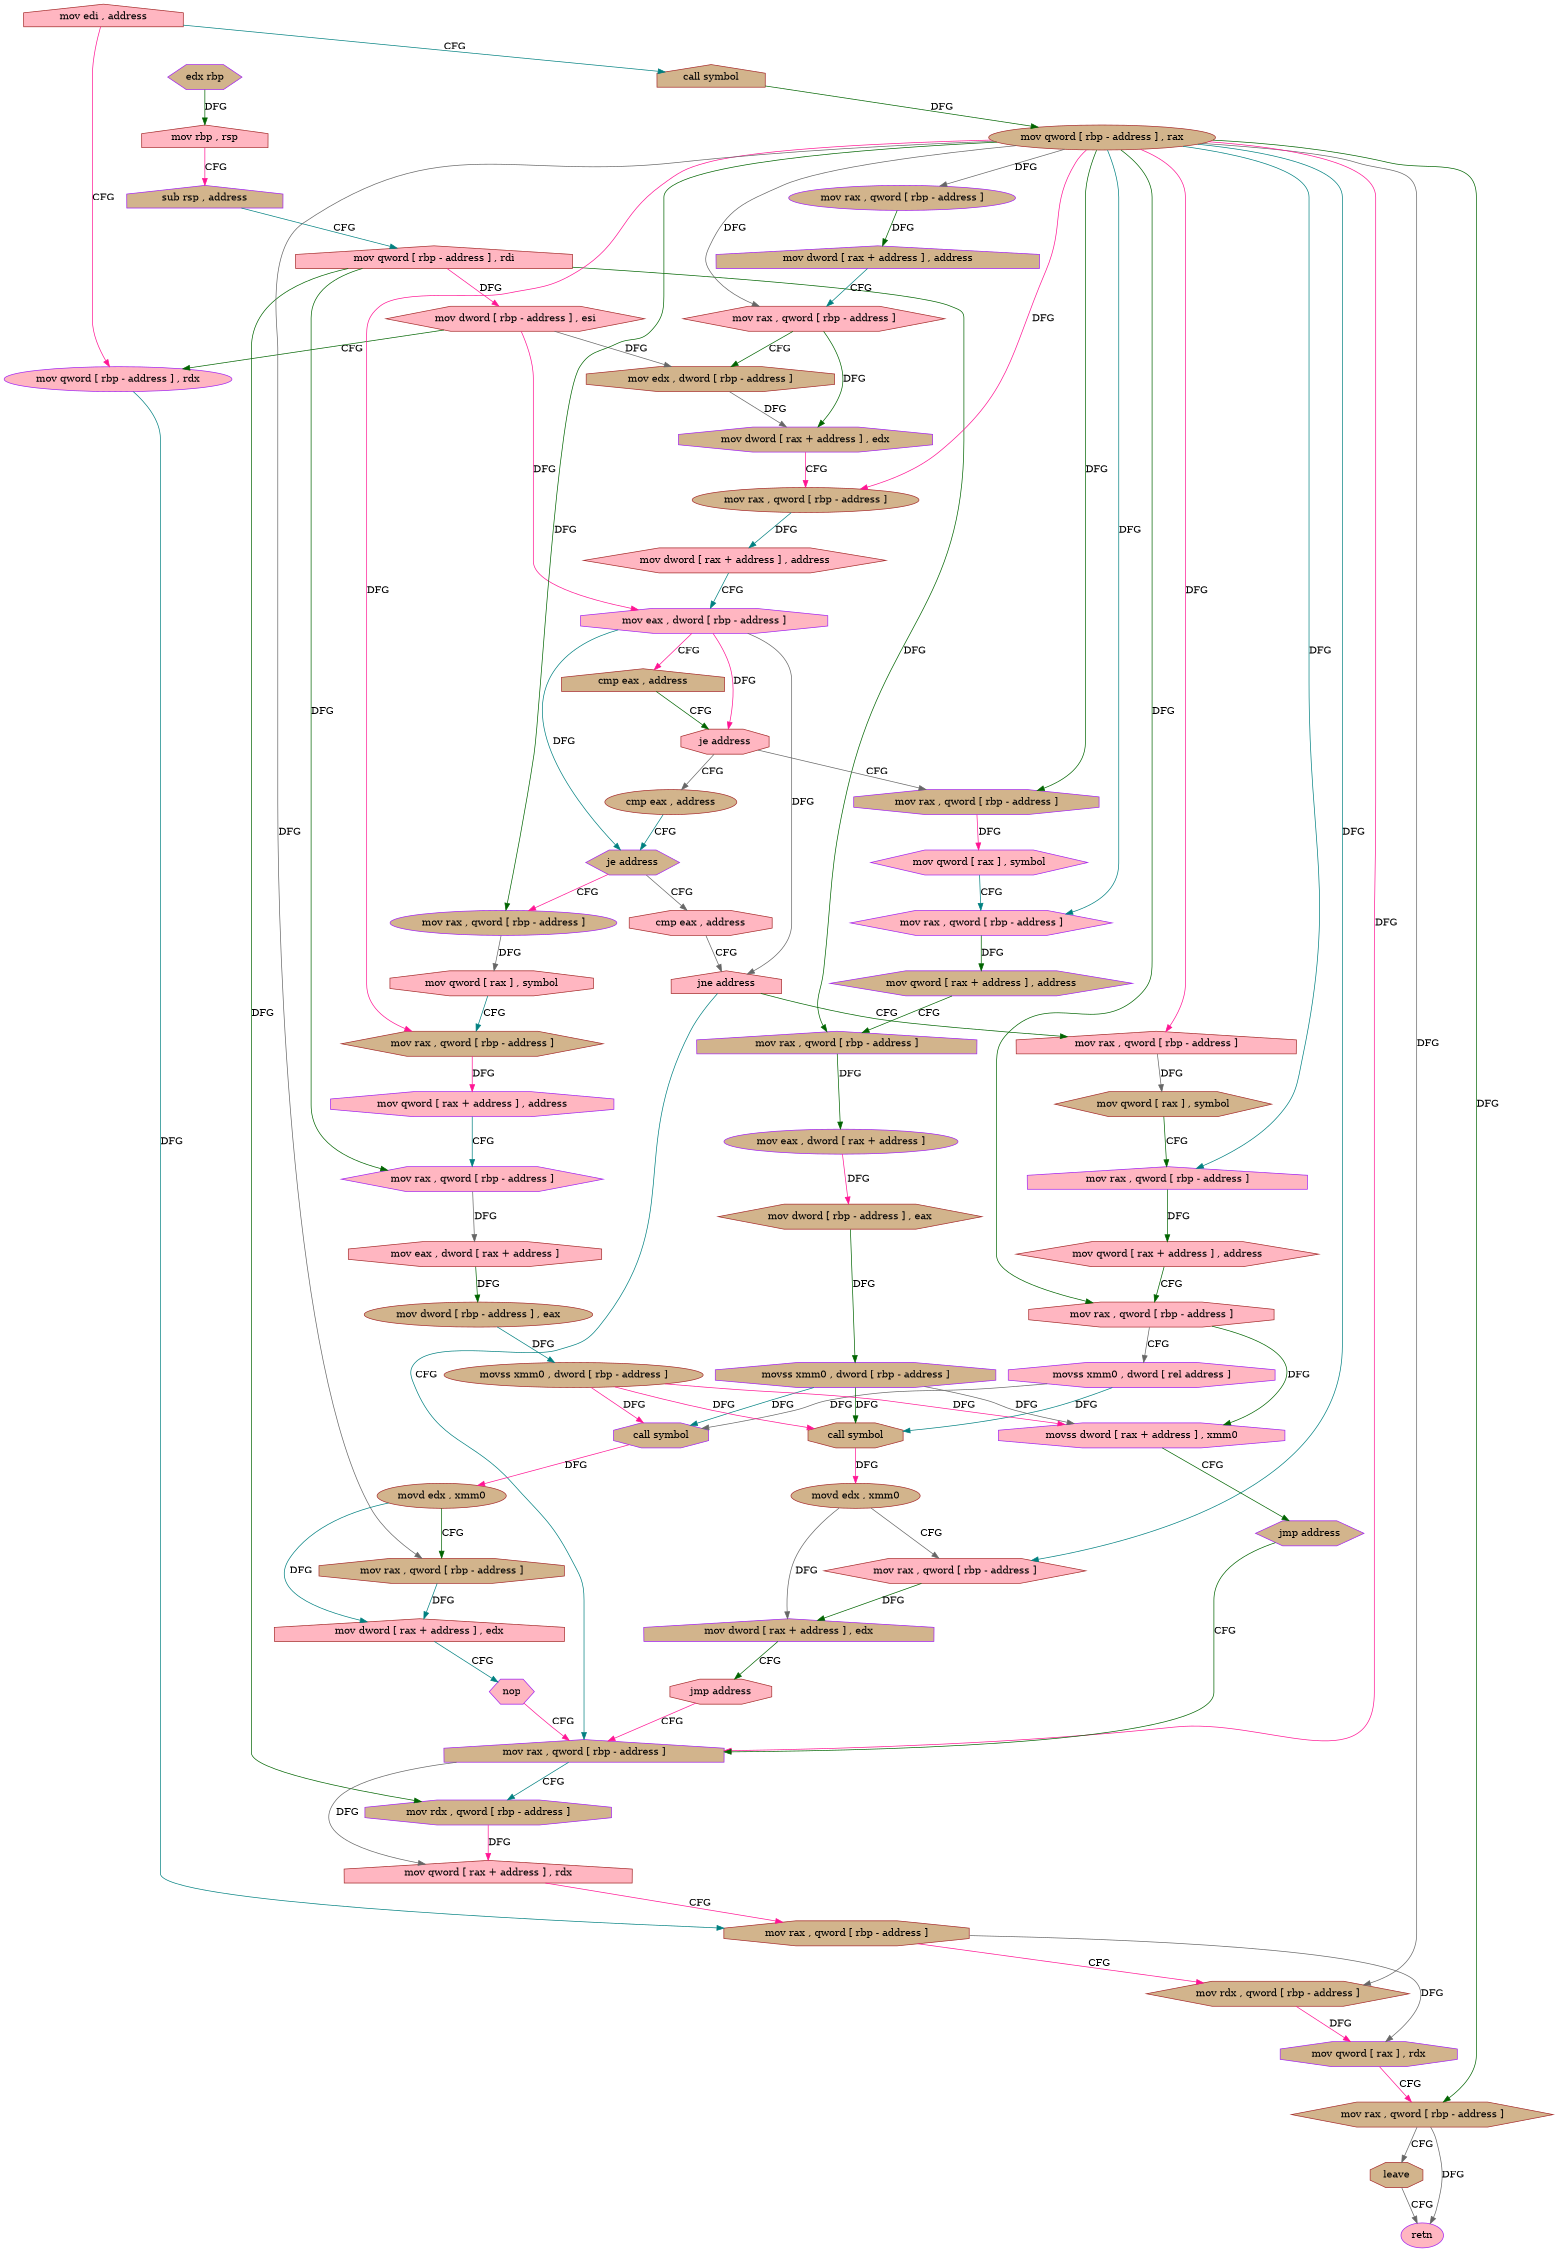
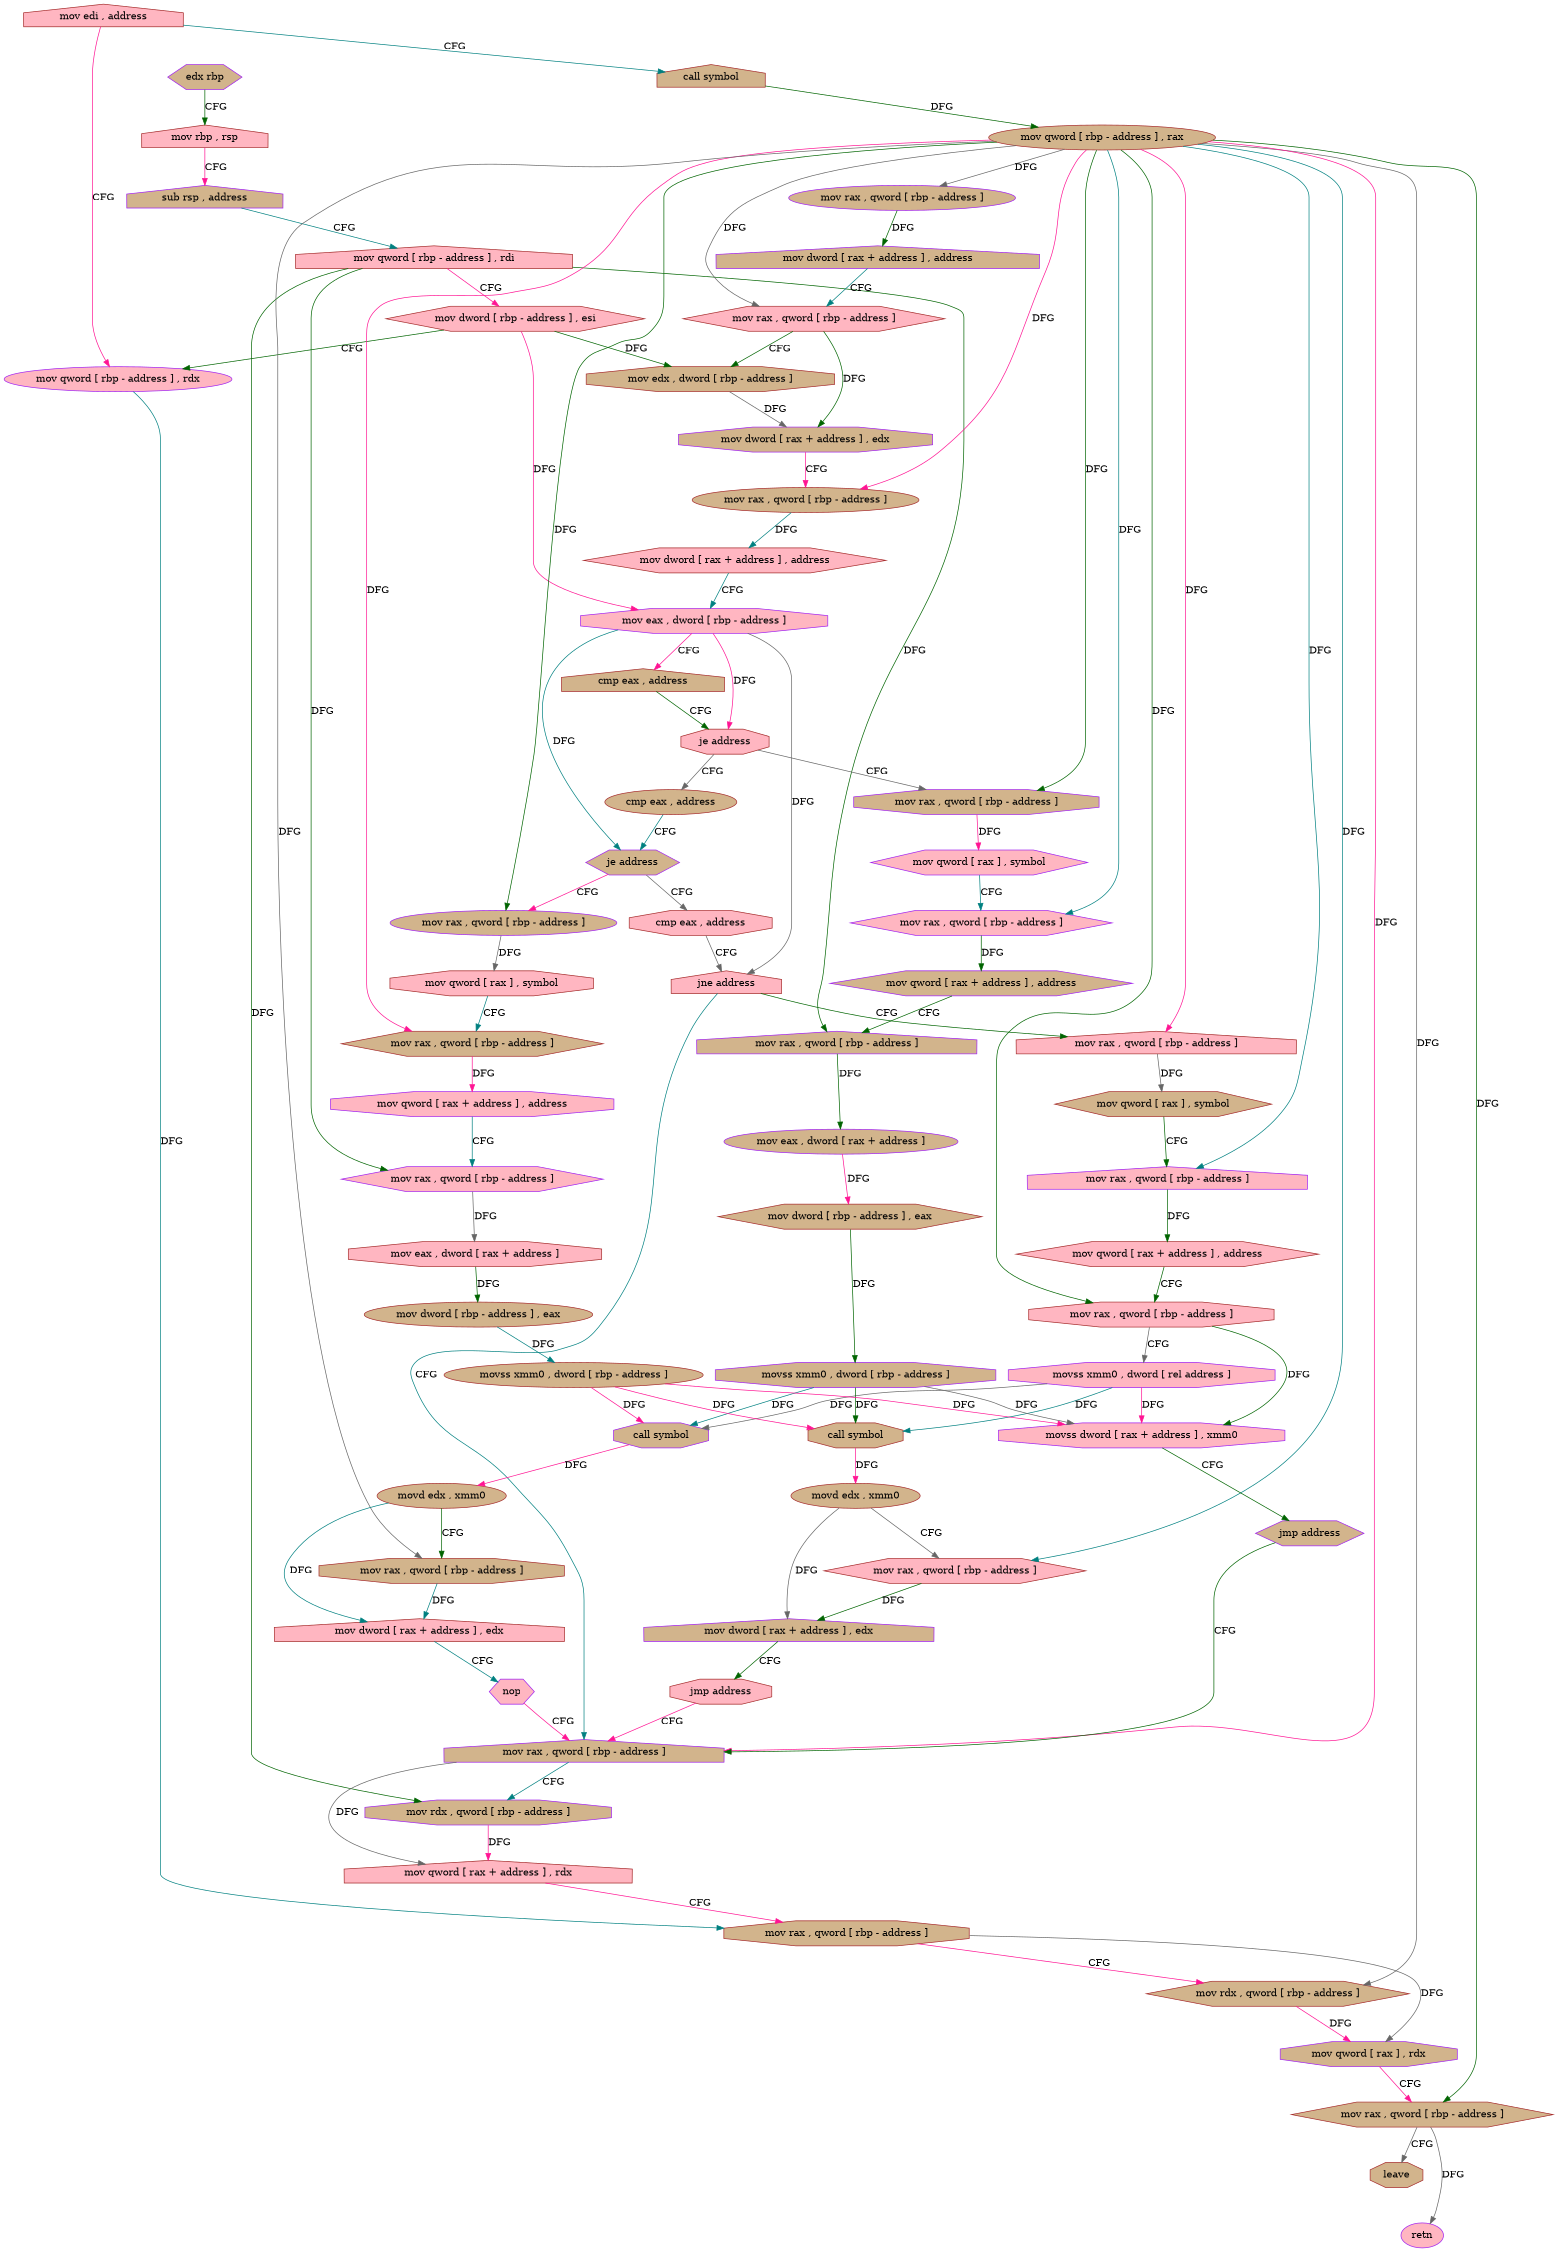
  digraph {
    node [color=brown fillcolor=tan shape=octagon style=filled]
    edge [color=darkgreen]
    n1 [color=purple label="edx rbp" shape=hexagon]
    n2 [fillcolor=lightpink label="mov rbp , rsp" shape=house]
    n3 [color=purple label="sub rsp , address" shape=house]
    n4 [fillcolor=lightpink label="mov qword [ rbp - address ] , rdi" shape=house]
    n5 [fillcolor=lightpink label="mov dword [ rbp - address ] , esi" shape=hexagon]
    n6 [color=purple label="mov rax , qword [ rbp - address ]" shape=house]
    n7 [color=purple label="mov rdx , qword [ rbp - address ]"]
    n8 [color=purple fillcolor=lightpink label="mov rax , qword [ rbp - address ]" shape=hexagon]
    n9 [color=purple fillcolor=lightpink label="mov qword [ rbp - address ] , rdx" shape=ellipse]
    n10 [label="mov edx , dword [ rbp - address ]"]
    n11 [color=purple fillcolor=lightpink label="mov eax , dword [ rbp - address ]"]
    n12 [color=purple label="mov eax , dword [ rax + address ]" shape=ellipse]
    n13 [fillcolor=lightpink label="mov qword [ rax + address ] , rdx" shape=house]
    n14 [fillcolor=lightpink label="mov eax , dword [ rax + address ]"]
    n15 [label="mov rax , qword [ rbp - address ]"]
    n16 [color=purple label="mov dword [ rax + address ] , edx"]
    n17 [label="cmp eax , address" shape=house]
    n18 [fillcolor=lightpink label="je address"]
    n19 [color=purple label="je address" shape=hexagon]
    n20 [fillcolor=lightpink label="jne address" shape=house]
    n21 [fillcolor=lightpink label="mov edi , address" shape=house]
    n22 [label="call symbol" shape=house]
    n23 [label="mov rdx , qword [ rbp - address ]" shape=hexagon]
    n24 [color=purple label="mov qword [ rax ] , rdx"]
    n25 [label="mov qword [ rbp - address ] , rax" shape=ellipse]
    n26 [color=purple label="mov rax , qword [ rbp - address ]" shape=ellipse]
    n27 [fillcolor=lightpink label="mov rax , qword [ rbp - address ]" shape=hexagon]
    n28 [label="mov rax , qword [ rbp - address ]" shape=ellipse]
    n29 [color=purple label="mov rax , qword [ rbp - address ]"]
    n30 [color=purple fillcolor=lightpink label="mov rax , qword [ rbp - address ]" shape=hexagon]
    n31 [fillcolor=lightpink label="mov rax , qword [ rbp - address ]" shape=hexagon]
    n32 [color=purple label="mov rax , qword [ rbp - address ]" shape=house]
    n33 [color=purple label="mov rax , qword [ rbp - address ]" shape=ellipse]
    n34 [label="mov rax , qword [ rbp - address ]" shape=hexagon]
    n35 [label="mov rax , qword [ rbp - address ]" shape=hexagon]
    n36 [label="mov rax , qword [ rbp - address ]"]
    n37 [fillcolor=lightpink label="mov rax , qword [ rbp - address ]" shape=house]
    n38 [color=purple fillcolor=lightpink label="mov rax , qword [ rbp - address ]" shape=house]
    n39 [fillcolor=lightpink label="mov rax , qword [ rbp - address ]"]
    n40 [color=purple label="mov dword [ rax + address ] , address" shape=house]
    n41 [fillcolor=lightpink label="mov dword [ rax + address ] , address" shape=hexagon]
    n42 [color=purple fillcolor=lightpink label="mov qword [ rax ] , symbol" shape=hexagon]
    n43 [color=purple label="mov qword [ rax + address ] , address" shape=hexagon]
    n44 [color=purple label="mov dword [ rax + address ] , edx" shape=house]
    n45 [fillcolor=lightpink label="mov qword [ rax ] , symbol"]
    n46 [label=leave]
    n47 [color=purple fillcolor=lightpink label=retn shape=ellipse]
    n48 [color=purple fillcolor=lightpink label="mov qword [ rax + address ] , address"]
    n49 [fillcolor=lightpink label="mov dword [ rax + address ] , edx" shape=house]
    n50 [label="mov qword [ rax ] , symbol" shape=hexagon]
    n51 [fillcolor=lightpink label="mov qword [ rax + address ] , address" shape=hexagon]
    n52 [color=purple fillcolor=lightpink label="movss dword [ rax + address ] , xmm0"]
    n53 [color=purple fillcolor=lightpink label="movss xmm0 , dword [ rel address ]"]
    n54 [label="cmp eax , address" shape=ellipse]
    n55 [fillcolor=lightpink label="cmp eax , address"]
    n56 [label="mov dword [ rbp - address ] , eax" shape=hexagon]
    n57 [color=purple label="movss xmm0 , dword [ rbp - address ]"]
    n58 [label="call symbol"]
    n59 [color=purple label="call symbol"]
    n60 [label="movd edx , xmm0" shape=ellipse]
    n61 [label="movd edx , xmm0" shape=ellipse]
    n62 [color=purple label="jmp address" shape=hexagon]
    n63 [fillcolor=lightpink label="jmp address"]
    n64 [label="mov dword [ rbp - address ] , eax" shape=ellipse]
    n65 [label="movss xmm0 , dword [ rbp - address ]" shape=ellipse]
    n66 [color=purple fillcolor=lightpink label=nop shape=hexagon]
-   n1 -> n2 [label=DFG]
+   n1 -> n2 [label=CFG]
    n2 -> n3 [color=deeppink label=CFG]
    n3 -> n4 [color=teal label=CFG]
-   n4 -> n5 [color=deeppink label=DFG]
+   n4 -> n5 [color=deeppink label=CFG]
    n4 -> n6 [label=DFG]
    n4 -> n7 [label=DFG]
    n4 -> n8 [label=DFG]
    n5 -> n9 [label=CFG]
-   n5 -> n10 [color=gray40 label=DFG]
+   n5 -> n10 [label=DFG]
    n5 -> n11 [color=deeppink label=DFG]
    n6 -> n12 [label=DFG]
    n7 -> n13 [color=deeppink label=DFG]
    n8 -> n14 [color=gray40 label=DFG]
    n9 -> n15 [color=teal label=DFG]
    n10 -> n16 [color=gray40 label=DFG]
    n11 -> n17 [color=deeppink label=CFG]
    n11 -> n18 [color=deeppink label=DFG]
    n11 -> n19 [color=teal label=DFG]
    n11 -> n20 [color=gray40 label=DFG]
    n12 -> n56 [color=deeppink label=DFG]
    n13 -> n15 [color=deeppink label=CFG]
    n14 -> n64 [label=DFG]
    n15 -> n23 [color=deeppink label=CFG]
    n15 -> n24 [color=gray40 label=DFG]
    n16 -> n28 [color=deeppink label=CFG]
    n17 -> n18 [label=CFG]
    n18 -> n29 [color=gray40 label=CFG]
    n18 -> n54 [color=gray40 label=CFG]
    n19 -> n33 [color=deeppink label=CFG]
    n19 -> n55 [color=gray40 label=CFG]
    n20 -> n32 [color=teal label=CFG]
    n20 -> n37 [label=CFG]
    n21 -> n9 [color=deeppink label=CFG]
    n21 -> n22 [color=teal label=CFG]
    n22 -> n25 [label=DFG]
    n23 -> n24 [color=deeppink label=DFG]
    n24 -> n34 [color=deeppink label=CFG]
    n25 -> n23 [color=gray40 label=DFG]
    n25 -> n26 [color=gray40 label=DFG]
    n25 -> n27 [color=gray40 label=DFG]
    n25 -> n28 [color=deeppink label=DFG]
    n25 -> n29 [label=DFG]
    n25 -> n30 [color=teal label=DFG]
    n25 -> n31 [color=teal label=DFG]
    n25 -> n32 [color=deeppink label=DFG]
    n25 -> n33 [label=DFG]
    n25 -> n34 [label=DFG]
    n25 -> n35 [color=deeppink label=DFG]
    n25 -> n36 [color=gray40 label=DFG]
    n25 -> n37 [color=deeppink label=DFG]
    n25 -> n38 [color=teal label=DFG]
    n25 -> n39 [label=DFG]
    n26 -> n40 [label=DFG]
    n27 -> n10 [label=CFG]
    n27 -> n16 [label=DFG]
    n28 -> n41 [color=teal label=DFG]
    n29 -> n42 [color=deeppink label=DFG]
    n30 -> n43 [label=DFG]
    n31 -> n44 [label=DFG]
    n32 -> n7 [color=teal label=CFG]
    n32 -> n13 [color=gray40 label=DFG]
    n33 -> n45 [color=gray40 label=DFG]
    n34 -> n46 [color=gray40 label=CFG]
    n34 -> n47 [color=gray40 label=DFG]
    n35 -> n48 [color=deeppink label=DFG]
    n36 -> n49 [color=teal label=DFG]
    n37 -> n50 [color=gray40 label=DFG]
    n38 -> n51 [label=DFG]
    n39 -> n52 [label=DFG]
    n39 -> n53 [color=gray40 label=CFG]
    n40 -> n27 [color=teal label=CFG]
    n41 -> n11 [color=teal label=CFG]
    n42 -> n30 [color=teal label=CFG]
    n43 -> n6 [label=CFG]
    n44 -> n63 [label=CFG]
    n45 -> n35 [color=teal label=CFG]
-   n46 -> n47 [color=gray40 label=CFG]
    n48 -> n8 [color=teal label=CFG]
    n49 -> n66 [color=teal label=CFG]
    n50 -> n38 [label=CFG]
    n51 -> n39 [label=CFG]
    n52 -> n62 [label=CFG]
+   n53 -> n52 [color=deeppink label=DFG]
    n53 -> n58 [color=teal label=DFG]
    n53 -> n59 [color=gray40 label=DFG]
    n54 -> n19 [color=teal label=CFG]
    n55 -> n20 [color=gray40 label=CFG]
    n56 -> n57 [label=DFG]
    n57 -> n52 [color=gray40 label=DFG]
    n57 -> n58 [label=DFG]
    n57 -> n59 [color=teal label=DFG]
    n58 -> n60 [color=deeppink label=DFG]
    n59 -> n61 [color=deeppink label=DFG]
    n60 -> n31 [color=gray40 label=CFG]
    n60 -> n44 [color=gray40 label=DFG]
    n61 -> n36 [label=CFG]
    n61 -> n49 [color=teal label=DFG]
    n62 -> n32 [label=CFG]
    n63 -> n32 [color=deeppink label=CFG]
    n64 -> n65 [color=teal label=DFG]
    n65 -> n52 [color=deeppink label=DFG]
    n65 -> n58 [color=deeppink label=DFG]
    n65 -> n59 [color=deeppink label=DFG]
    n66 -> n32 [color=deeppink label=CFG]
  }
